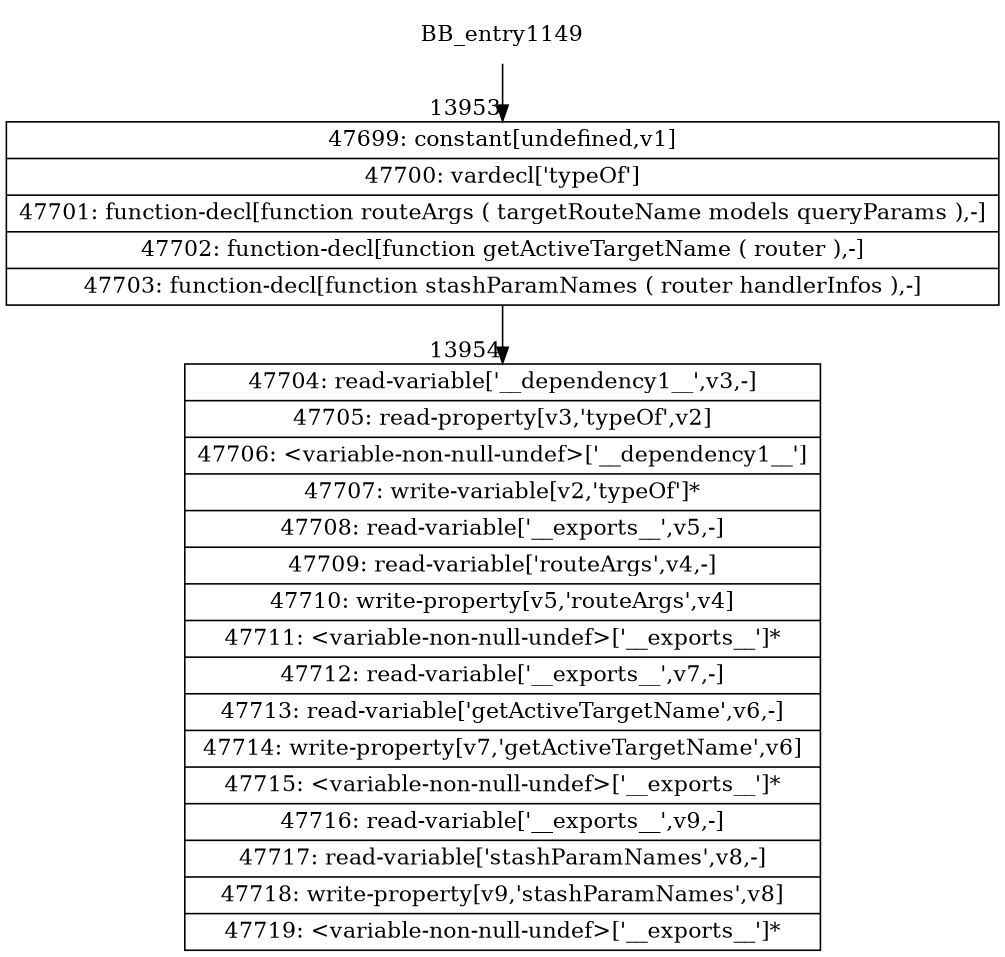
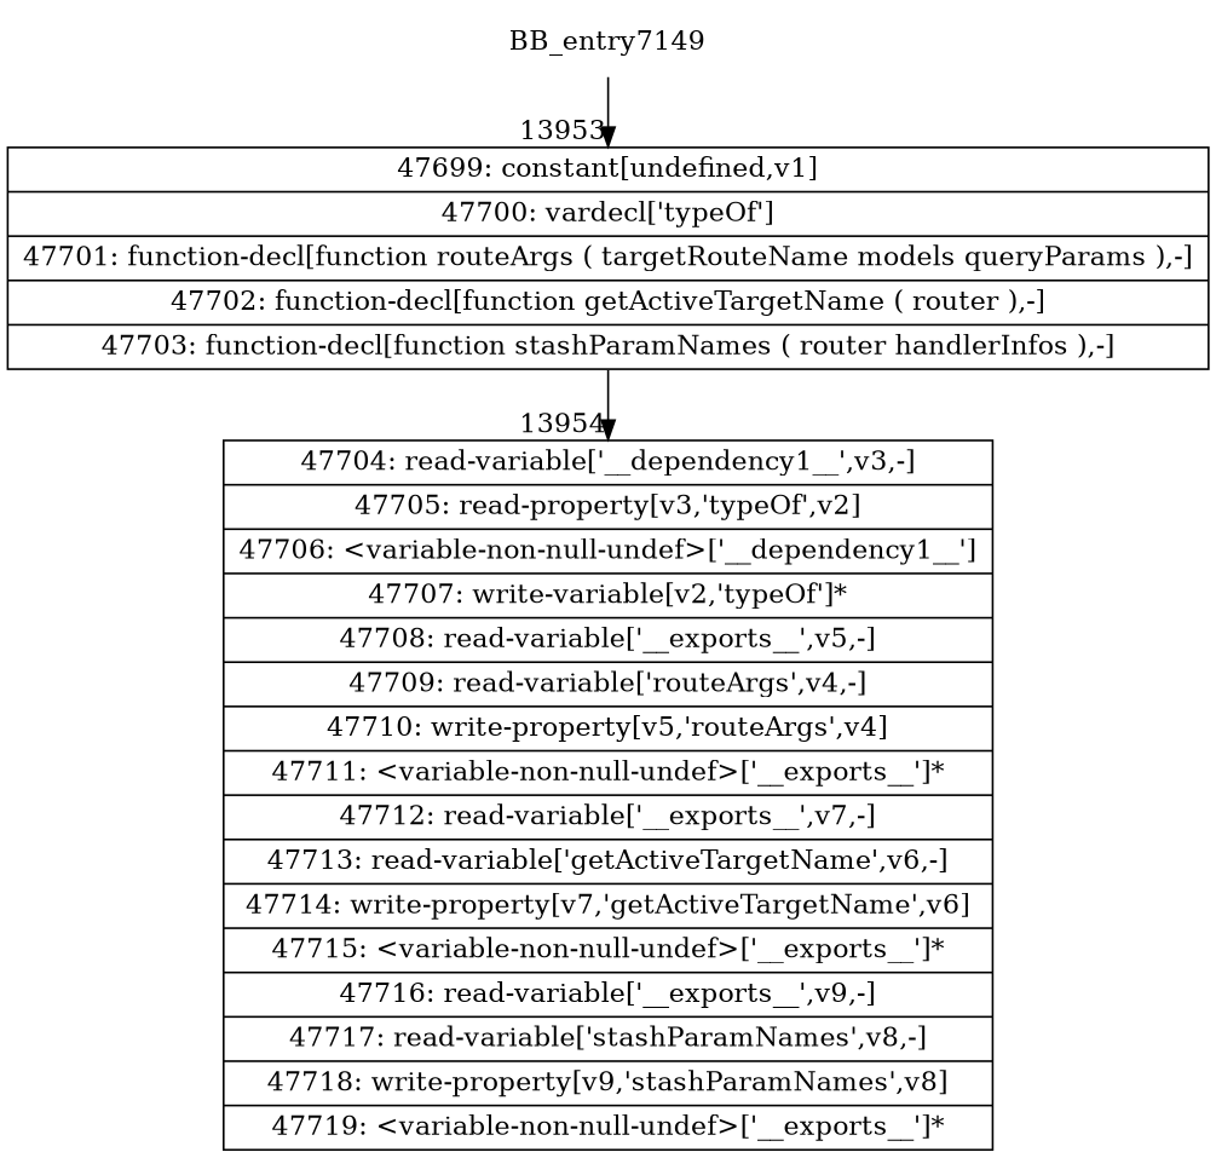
  digraph {
    rankdir=TD
    node [shape=record]
    edge [headport=n tailport=s]
-   BB_entry1149 [shape=none]
+   BB_entry1149 [shape=none label=BB_entry7149]
    n2 [label="{47699: constant[undefined,v1]|47700: vardecl['typeOf']|47701: function-decl[function routeArgs ( targetRouteName models queryParams ),-]|47702: function-decl[function getActiveTargetName ( router ),-]|47703: function-decl[function stashParamNames ( router handlerInfos ),-]}"]
    n3 [label="{47704: read-variable['__dependency1__',v3,-]|47705: read-property[v3,'typeOf',v2]|47706: \<variable-non-null-undef\>['__dependency1__']|47707: write-variable[v2,'typeOf']*|47708: read-variable['__exports__',v5,-]|47709: read-variable['routeArgs',v4,-]|47710: write-property[v5,'routeArgs',v4]|47711: \<variable-non-null-undef\>['__exports__']*|47712: read-variable['__exports__',v7,-]|47713: read-variable['getActiveTargetName',v6,-]|47714: write-property[v7,'getActiveTargetName',v6]|47715: \<variable-non-null-undef\>['__exports__']*|47716: read-variable['__exports__',v9,-]|47717: read-variable['stashParamNames',v8,-]|47718: write-property[v9,'stashParamNames',v8]|47719: \<variable-non-null-undef\>['__exports__']*}"]
    BB_entry1149 -> n2 [headlabel="    13953"]
    n2 -> n3 [headlabel="      13954"]
  }
